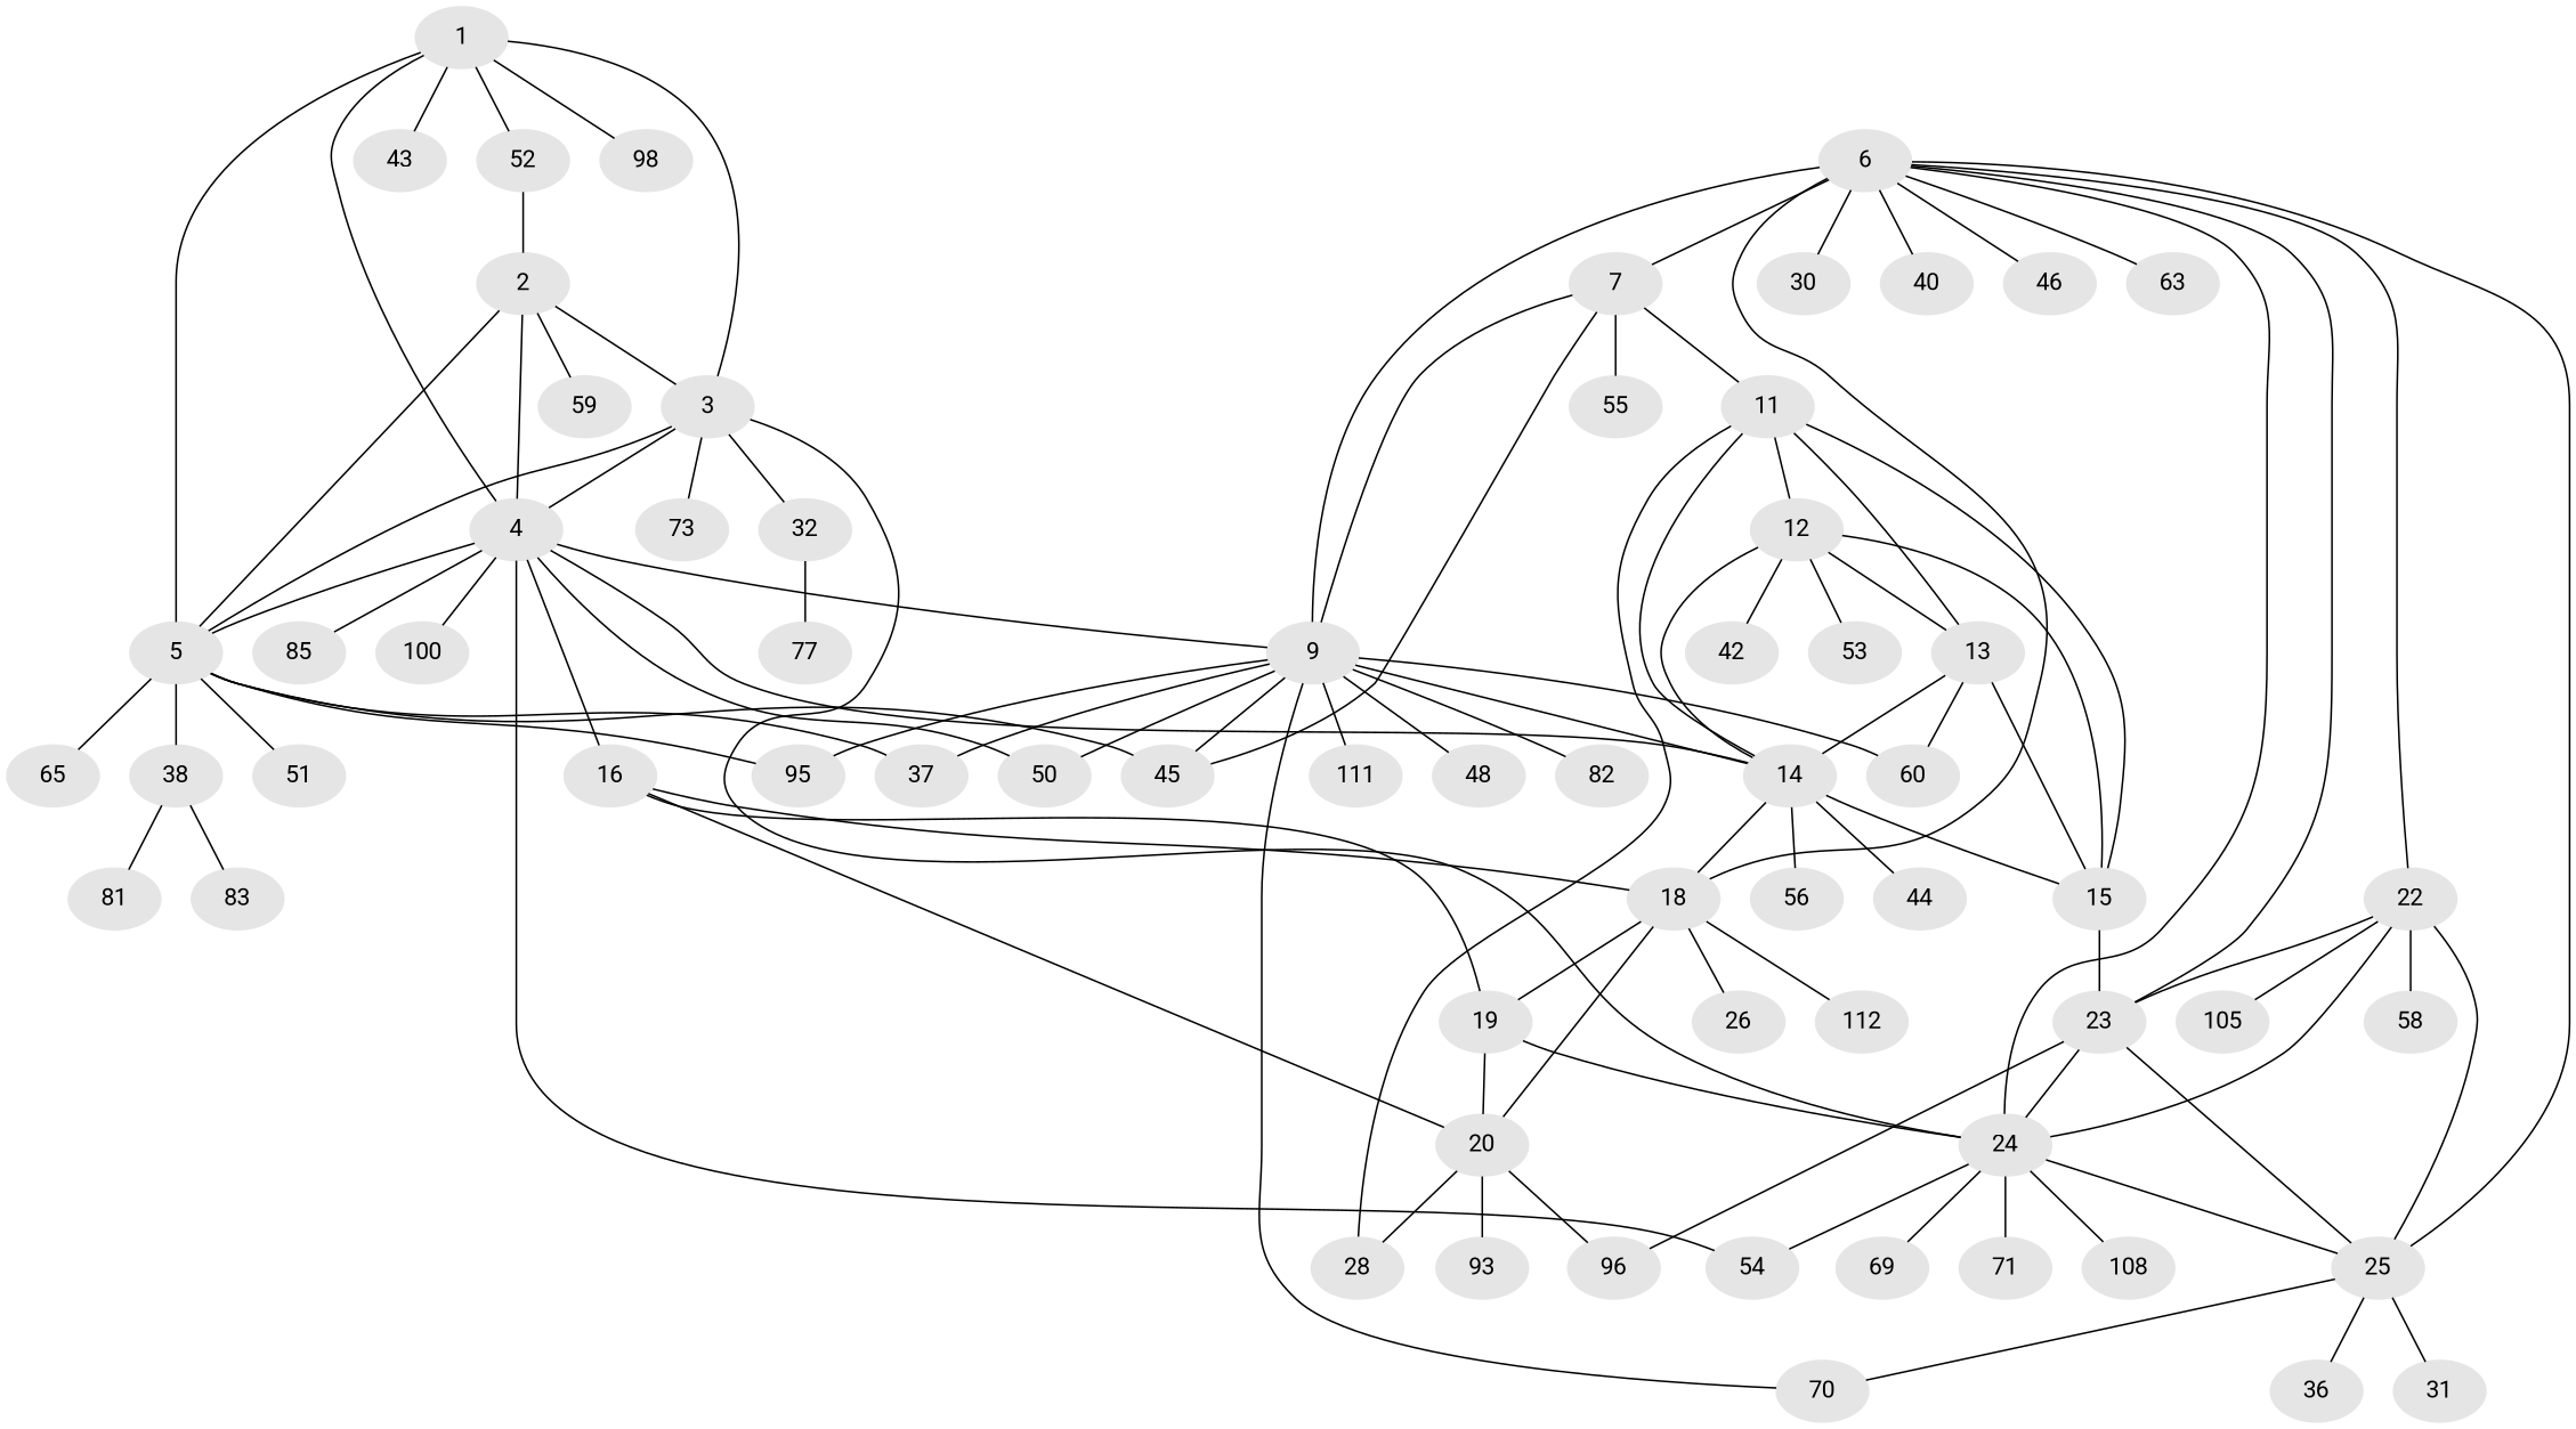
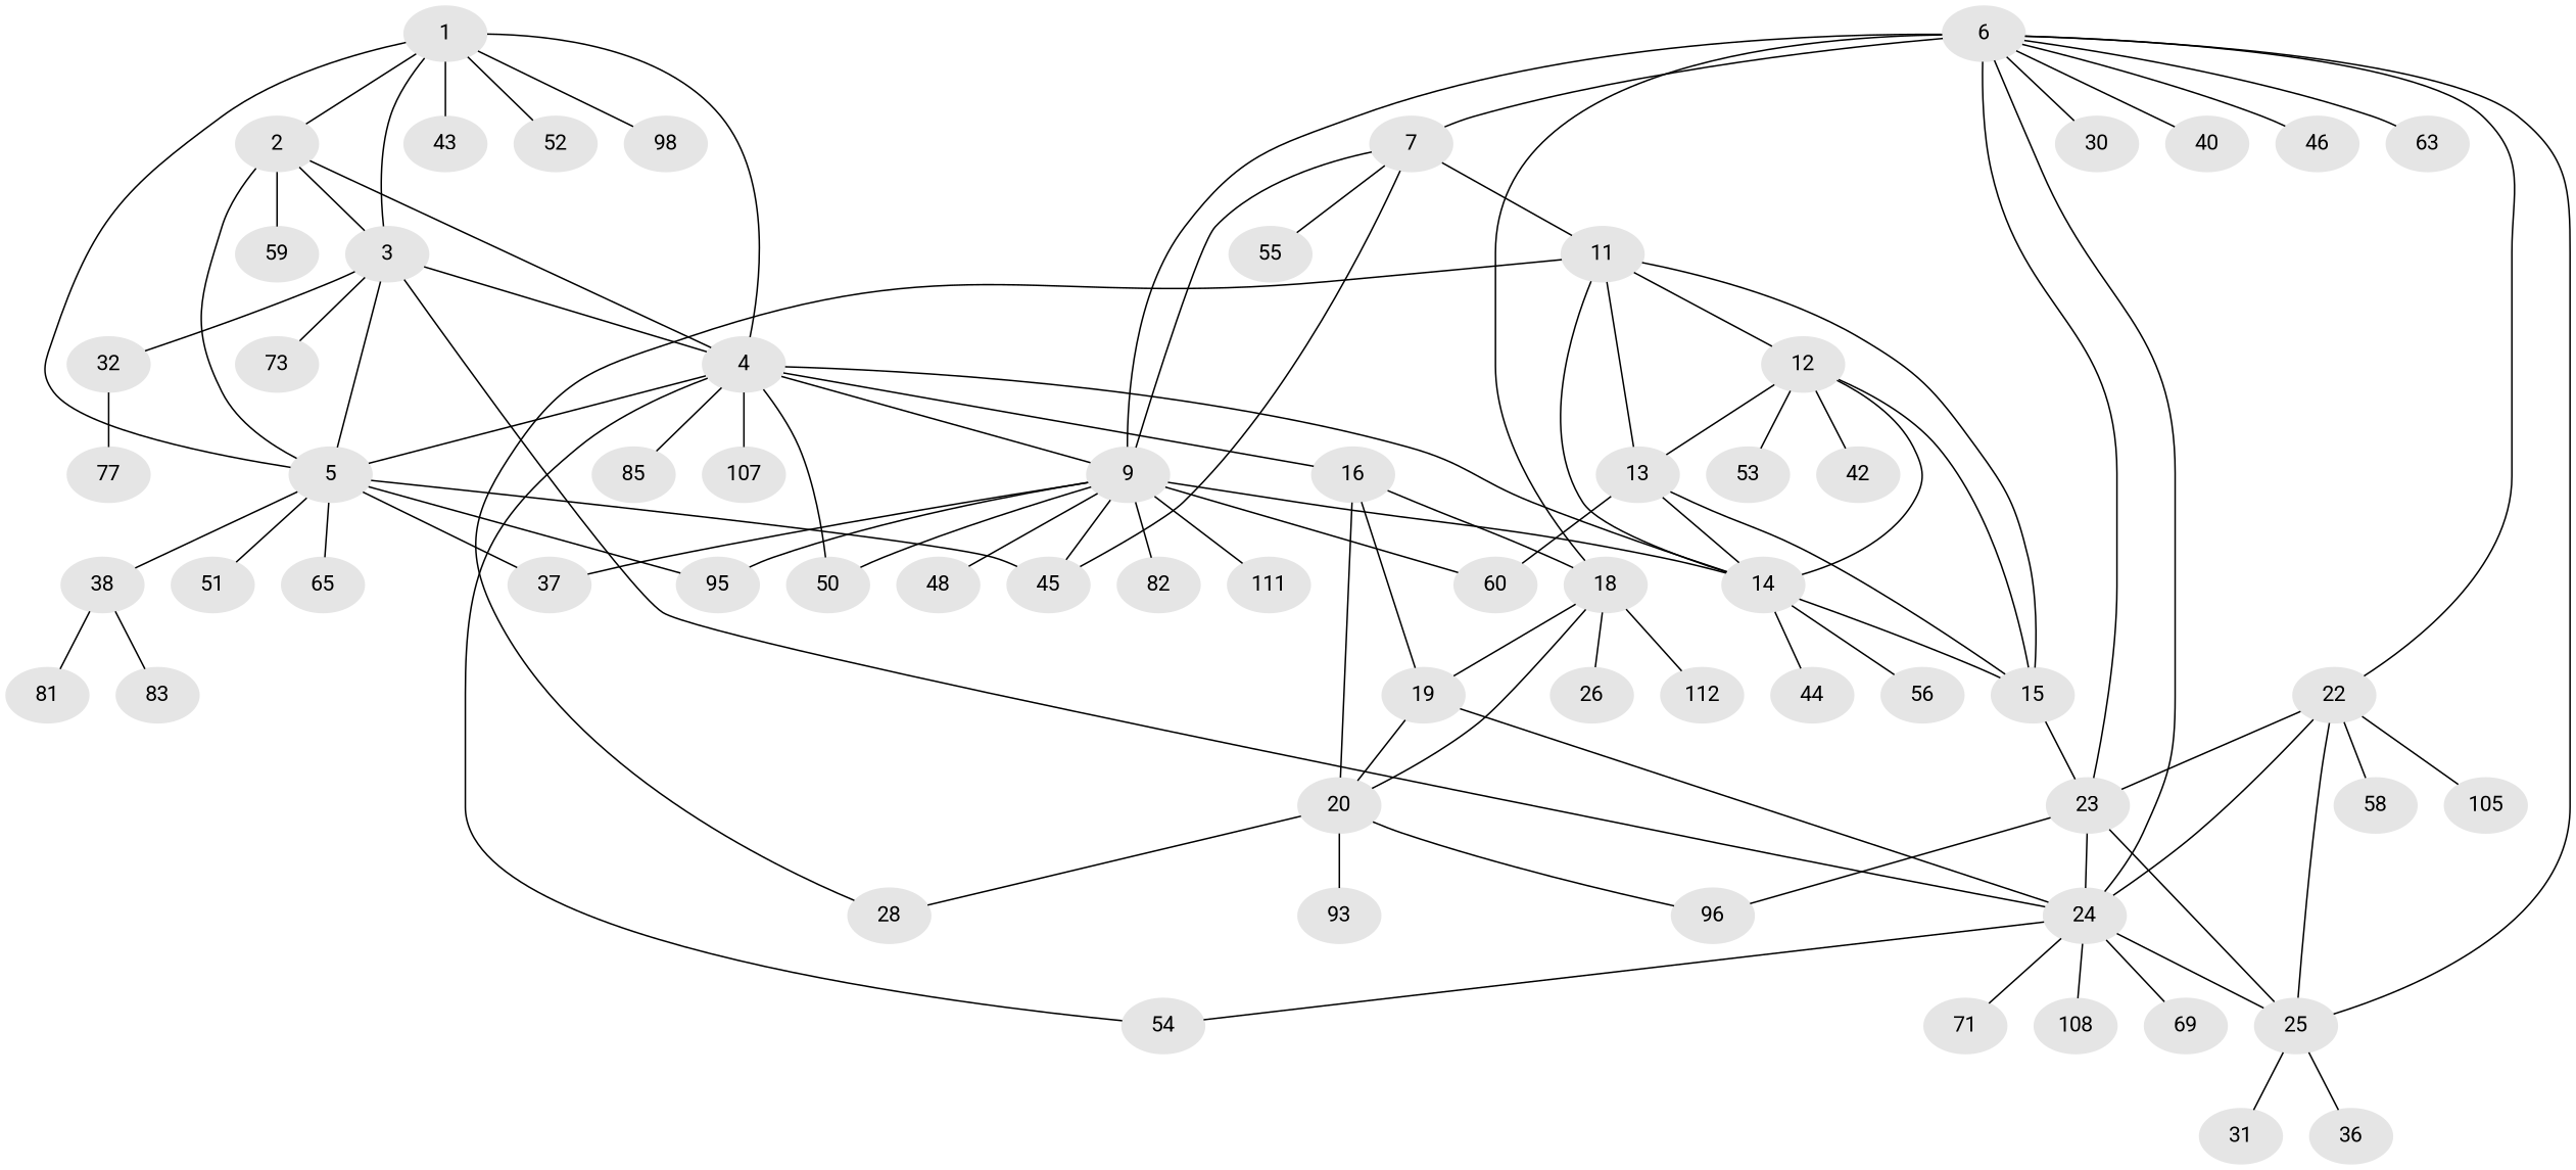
  graph {
    fontname=Roboto
    node [color=gray90 fontname=Roboto style=filled]
    edge [fontname=Roboto]
    1
    2
    3
    4
    5
    43
    52
    98
    59
    24
    32
    73
    9
    14 [super="+72+104+49"]
    16 [super="+74+39+17+29"]
    50 [super="+57+80"]
    54
    85
-   100
+   100 [label=107]
    37
    38
    45 [super="+109"]
    51 [super="+79"]
    65
    95
    25 [super="+27"]
    69
    71
    108
    77 [super="+87"]
    48
    60
-   70
    82
    111
    18 [super="+76+102"]
    15 [super="+35+34+94+68"]
    44
    56
    19 [super="+103"]
    20
    81
    83 [super="+91"]
    6 [super="+107+78+41+8"]
    7 [super="+10+33"]
    22
    23
    30
    40
    46
    63
    11
    55 [super="+86"]
    26
    112
    58 [super="+64"]
    105
    96
    31 [super="+92+75"]
    36
    12
    13
    28
    42
    53
    93
-   52 -- 2
+   1 -- 2
    1 -- 3
    1 -- 4
    1 -- 5
    1 -- 43
    1 -- 52
    1 -- 98
    2 -- 3
    2 -- 4
    2 -- 5
    2 -- 59
    3 -- 4
    3 -- 5
    3 -- 24
    3 -- 32
    3 -- 73
    4 -- 5
    4 -- 9
    4 -- 14
    4 -- 16
    4 -- 50
    4 -- 54
    4 -- 85
    4 -- 100
    5 -- 37
    5 -- 38
    5 -- 45
    5 -- 51
    5 -- 65
    5 -- 95
    24 -- 54
    24 -- 25
    24 -- 69
    24 -- 71
    24 -- 108
    32 -- 77
    9 -- 14
    9 -- 50
    9 -- 37
    9 -- 45
    9 -- 95
    9 -- 48
    9 -- 60
-   9 -- 70
    9 -- 82
    9 -- 111
-   14 -- 18
    14 -- 15
    14 -- 44
    14 -- 56
    16 -- 18 [weight=2]
    16 -- 19 [weight=2]
    16 -- 20 [weight=2]
    38 -- 81
    38 -- 83
-   25 -- 70
    25 -- 31
    25 -- 36
    18 -- 19
    18 -- 20
    18 -- 26
    18 -- 112
    15 -- 23
    19 -- 24
    19 -- 20
    20 -- 96
    20 -- 28
    20 -- 93
    6 -- 24
    6 -- 9 [weight=2]
    6 -- 25 [weight=2]
    6 -- 18
    6 -- 7 [weight=4]
    6 -- 22
    6 -- 23
    6 -- 30
    6 -- 40
    6 -- 46
    6 -- 63
    7 -- 9 [weight=2]
    7 -- 45
    7 -- 11
    7 -- 55
    22 -- 24
    22 -- 25
    22 -- 23
    22 -- 58
    22 -- 105
    23 -- 24
    23 -- 25
    23 -- 96
    11 -- 14
    11 -- 15
    11 -- 12
    11 -- 13
    11 -- 28
    12 -- 14
    12 -- 15
    12 -- 13
    12 -- 42
    12 -- 53
    13 -- 14
    13 -- 60
    13 -- 15
  }
